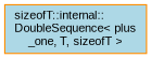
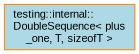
  digraph {
    rankdir=TB
    fontname="Liberation Sans"
-   n1 [color=darkorange fillcolor=lightblue fontname="Liberation Sans" fontsize=10 height=0.2 label="sizeofT::internal::\lDoubleSequence\< plus\l_one, T, sizeofT \>" shape=box style=filled width=0.4]
+   n1 [color=darkorange fillcolor=lightblue fontname="Liberation Sans" fontsize=10 height=0.2 label="testing::internal::\lDoubleSequence\< plus\l_one, T, sizeofT \>" shape=box style=filled width=0.4]
  }
